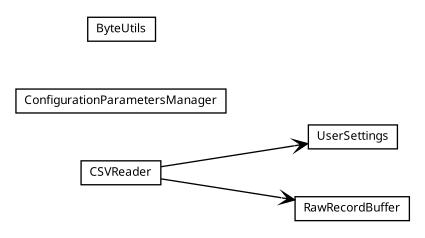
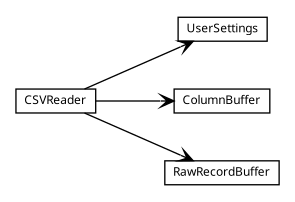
  digraph {
    fontname="Patrick Hand"
    nodesep=0.25
    rankdir=LR
    ranksep=0.5
    node [fontcolor=black fontname="Patrick Hand" fontsize=9.0 shape=plaintext]
    edge [arrowhead=open color=black fontcolor=black fontname="Patrick Hand" fontsize=10.0 headport=p labelfontname="Trebuchet MS" labelfontsize=10 tailport=p]
    n1 [label=<<table title="se.cambio.cds.util.misc.CSVReader" border="0" cellborder="1" cellspacing="0" cellpadding="2" port="p" href="./CSVReader.html"> 		<tr><td><table border="0" cellspacing="0" cellpadding="1"> <tr><td align="center" balign="center"><font face="Trebuchet MS"> CSVReader </font></td></tr> 		</table></td></tr> 		</table>>]
    n2 [label=<<table title="se.cambio.cds.util.misc.CSVReader.UserSettings" border="0" cellborder="1" cellspacing="0" cellpadding="2" port="p" href="http://java.sun.com/j2se/1.4.2/docs/api/se/cambio/cds/util/misc/CSVReader/UserSettings.html"> 		<tr><td><table border="0" cellspacing="0" cellpadding="1"> <tr><td align="center" balign="center"><font face="Trebuchet MS"> UserSettings </font></td></tr> 		</table></td></tr> 		</table>>]
+   n3 [label=<<table title="se.cambio.cds.util.misc.CSVReader.ColumnBuffer" border="0" cellborder="1" cellspacing="0" cellpadding="2" port="p" href="http://java.sun.com/j2se/1.4.2/docs/api/se/cambio/cds/util/misc/CSVReader/ColumnBuffer.html"> 		<tr><td><table border="0" cellspacing="0" cellpadding="1"> <tr><td align="center" balign="center"><font face="Trebuchet MS"> ColumnBuffer </font></td></tr> 		</table></td></tr> 		</table>>]
    n4 [label=<<table title="se.cambio.cds.util.misc.CSVReader.RawRecordBuffer" border="0" cellborder="1" cellspacing="0" cellpadding="2" port="p" href="http://java.sun.com/j2se/1.4.2/docs/api/se/cambio/cds/util/misc/CSVReader/RawRecordBuffer.html"> 		<tr><td><table border="0" cellspacing="0" cellpadding="1"> <tr><td align="center" balign="center"><font face="Trebuchet MS"> RawRecordBuffer </font></td></tr> 		</table></td></tr> 		</table>>]
-   n5 [label=<<table title="se.cambio.cds.util.misc.ConfigurationParametersManager" border="0" cellborder="1" cellspacing="0" cellpadding="2" port="p" href="./ConfigurationParametersManager.html"> 		<tr><td><table border="0" cellspacing="0" cellpadding="1"> <tr><td align="center" balign="center"><font face="Trebuchet MS"> ConfigurationParametersManager </font></td></tr> 		</table></td></tr> 		</table>>]
-   n6 [label=<<table title="se.cambio.cds.util.misc.ByteUtils" border="0" cellborder="1" cellspacing="0" cellpadding="2" port="p" href="./ByteUtils.html"> 		<tr><td><table border="0" cellspacing="0" cellpadding="1"> <tr><td align="center" balign="center"><font face="Trebuchet MS"> ByteUtils </font></td></tr> 		</table></td></tr> 		</table>>]
    n1 -> n2
+   n1 -> n3
    n1 -> n4
  }
